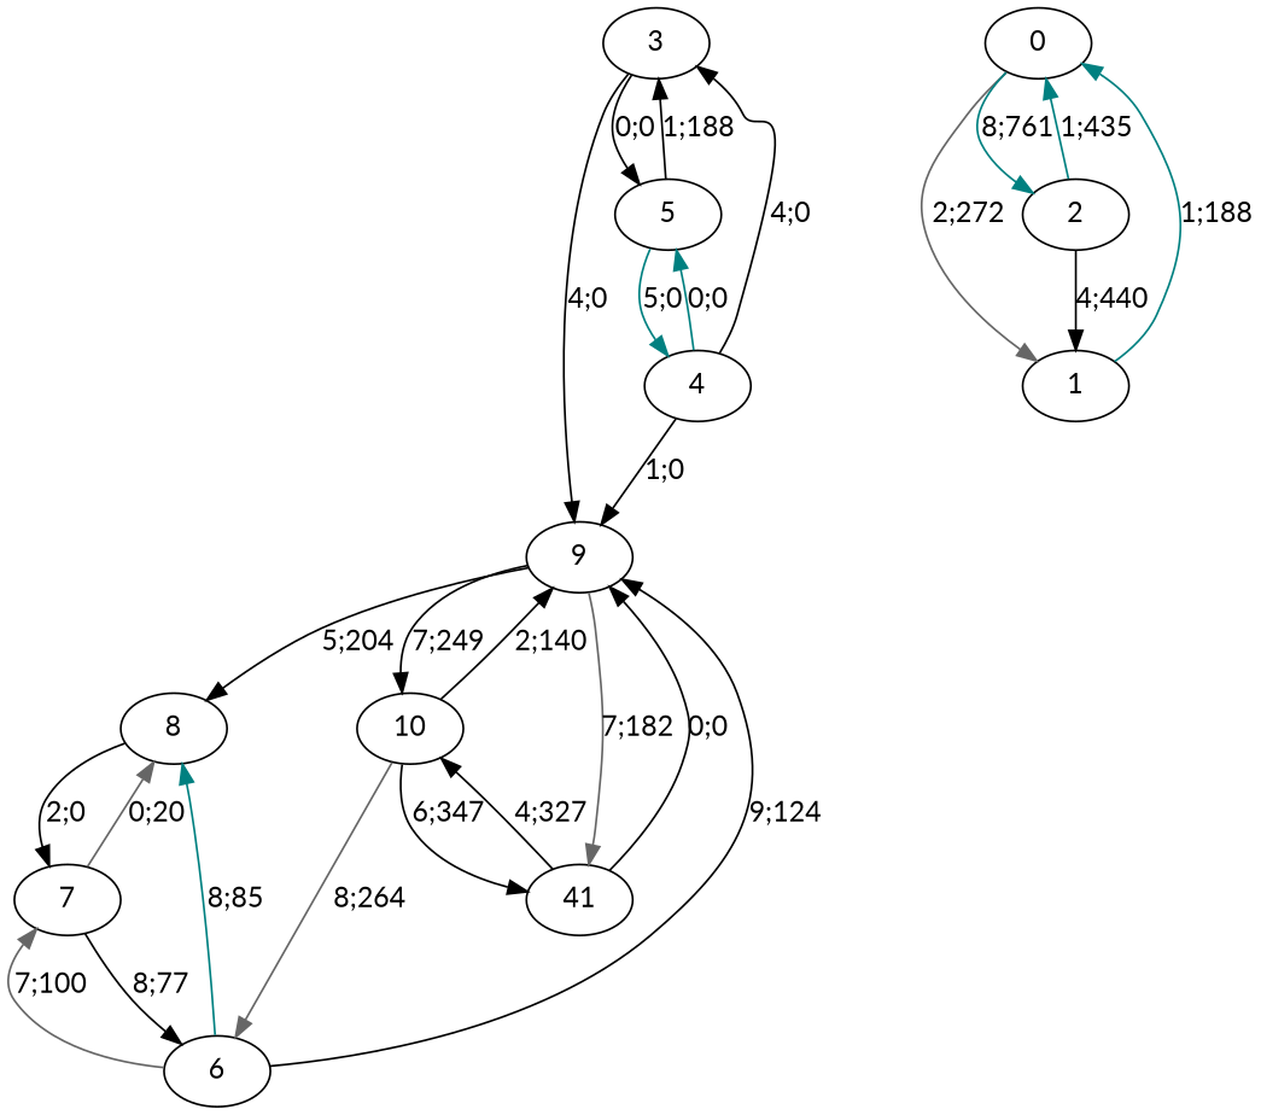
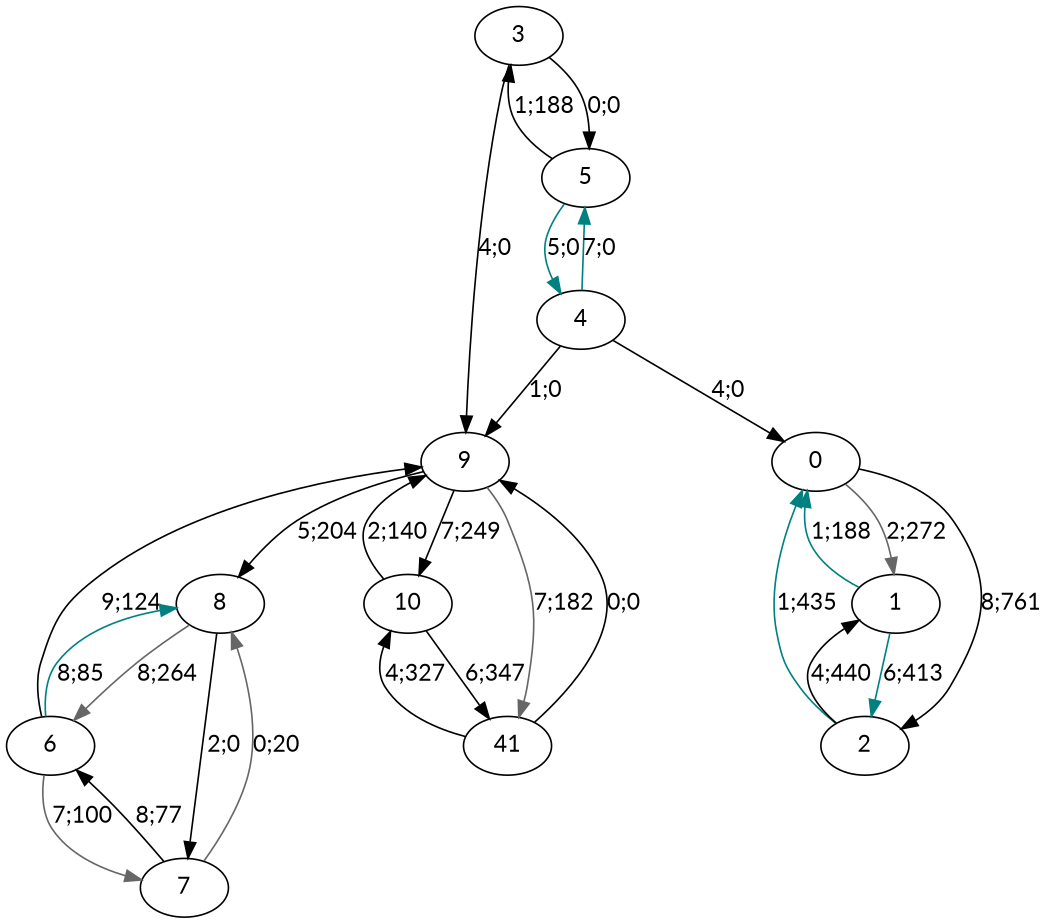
  digraph {
    fontname=Lato
    node [fontname=Lato]
    edge [color=black fontname=Lato]
    9
    8
    10
    n4 [label=41]
    6
    7
    0
    1
    2
    3
    5
    4
    9 -> 8 [label="5;204"]
    9 -> 10 [label="7;249"]
    9 -> n4 [color=gray40 label="7;182"]
-   10 -> 6 [color=gray40 label="8;264"]
+   8 -> 6 [color=gray40 label="8;264"]
    8 -> 7 [label="2;0"]
    10 -> 9 [label="2;140"]
    10 -> n4 [label="6;347"]
    n4 -> 9 [label="0;0"]
    n4 -> 10 [label="4;327"]
    6 -> 9 [label="9;124"]
    6 -> 8 [color=teal label="8;85"]
    6 -> 7 [color=gray40 label="7;100"]
    7 -> 8 [color=gray40 label="0;20"]
    7 -> 6 [label="8;77"]
    0 -> 1 [color=gray40 label="2;272"]
-   0 -> 2 [color=teal label="8;761"]
+   0 -> 2 [label="8;761"]
    1 -> 0 [color=teal label="1;188"]
+   1 -> 2 [color=teal label="6;413"]
    2 -> 0 [color=teal label="1;435"]
    2 -> 1 [label="4;440"]
    3 -> 9 [label="4;0"]
    3 -> 5 [label="0;0"]
    5 -> 3 [label="1;188"]
    5 -> 4 [color=teal label="5;0"]
    4 -> 9 [label="1;0"]
-   4 -> 3 [label="4;0"]
-   4 -> 5 [color=teal label="0;0"]
+   4 -> 0 [label="4;0"]
+   4 -> 5 [color=teal label="7;0"]
  }
